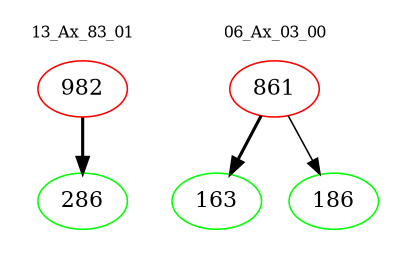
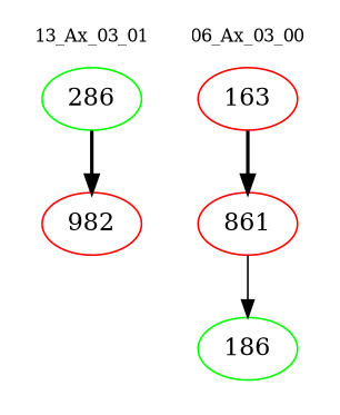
  digraph {
    node [color=green]
    edge [color=black style=bold]
    n1 [label=286]
    n2 [color=red label=982]
-   n3 [label=163]
+   n3 [color=red label=163]
    n4 [label=186]
    n5 [color=red label=861]
    subgraph cluster_1 {
      color=white
      fontsize=10
-     label="13_Ax_83_01"
+     label="13_Ax_03_01"
      n1
      n2
    }
    subgraph cluster_2 {
      color=white
      fontsize=10
      label="06_Ax_03_00"
      n3
      n4
      n5
    }
-   n2 -> n1
-   n5 -> n3
+   n1 -> n2
+   n3 -> n5
    n5 -> n4 [style=solid]
  }
